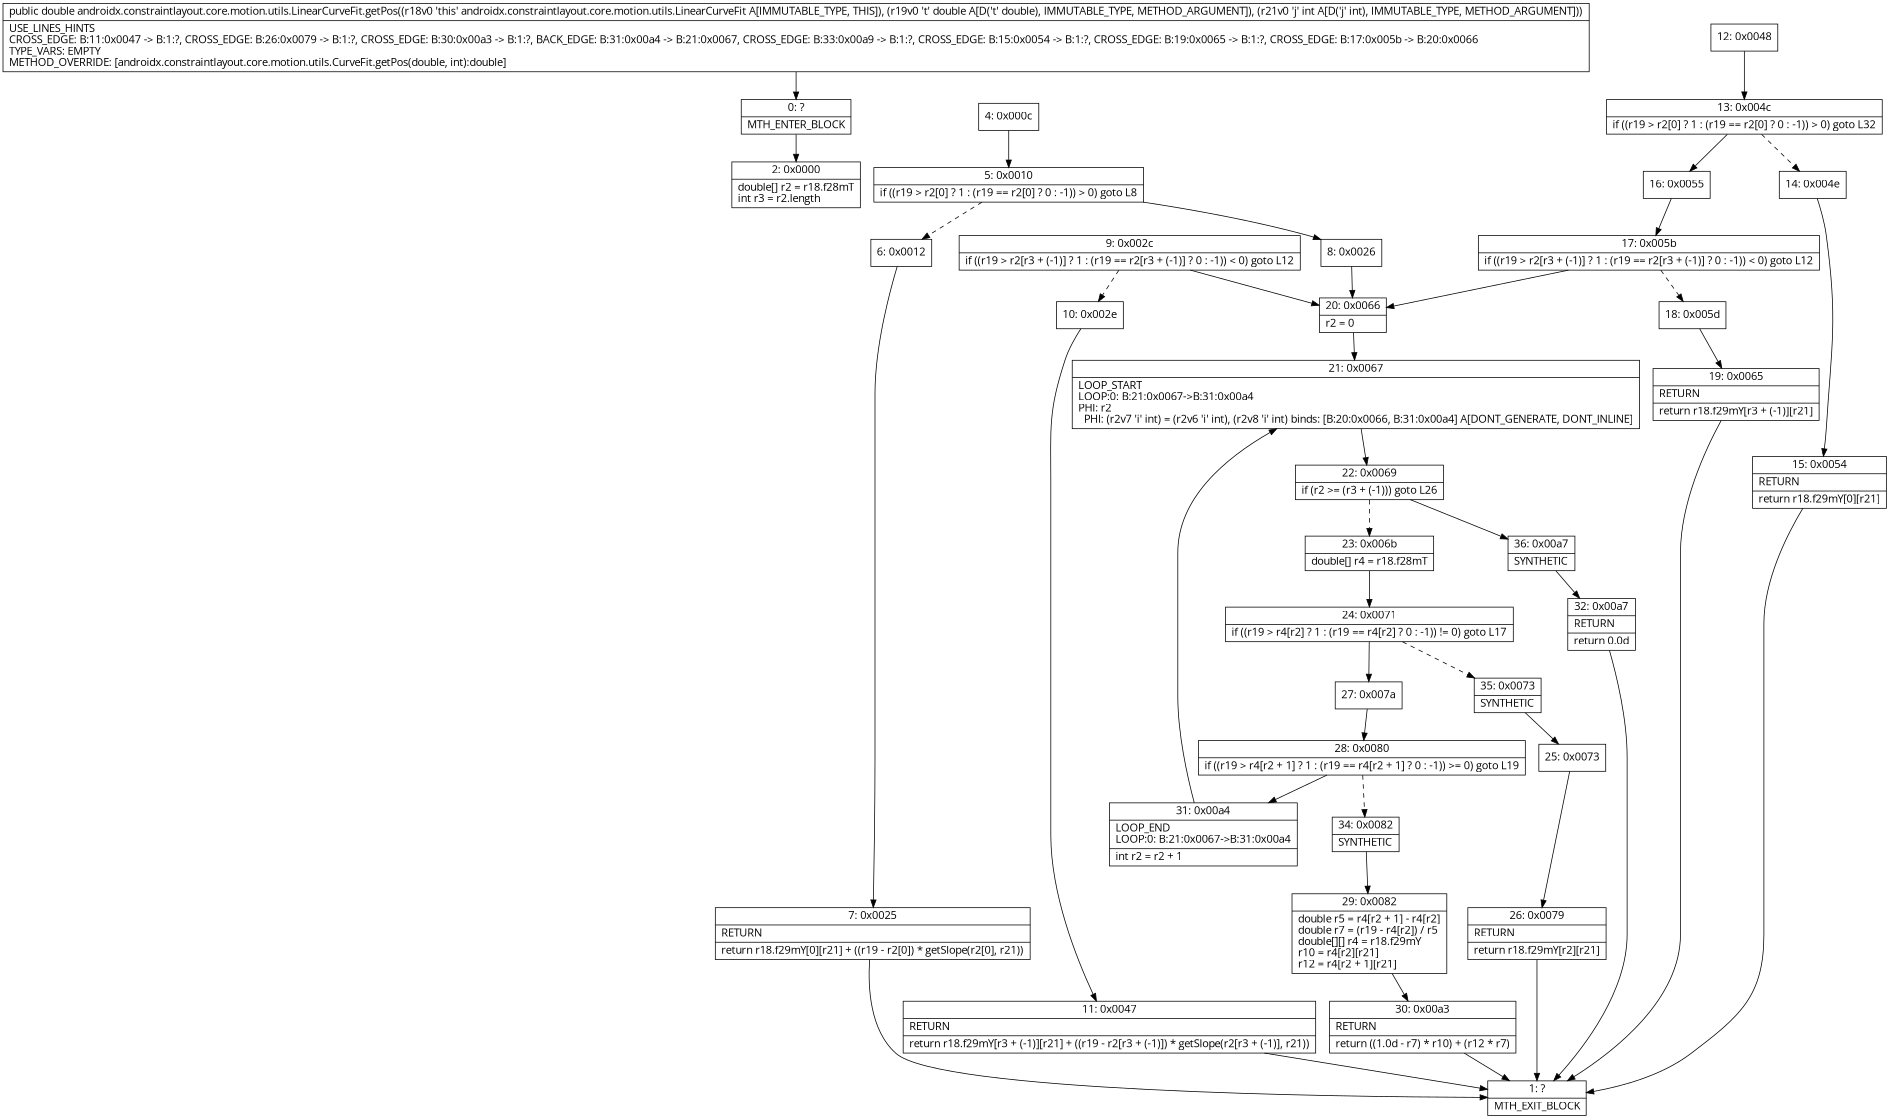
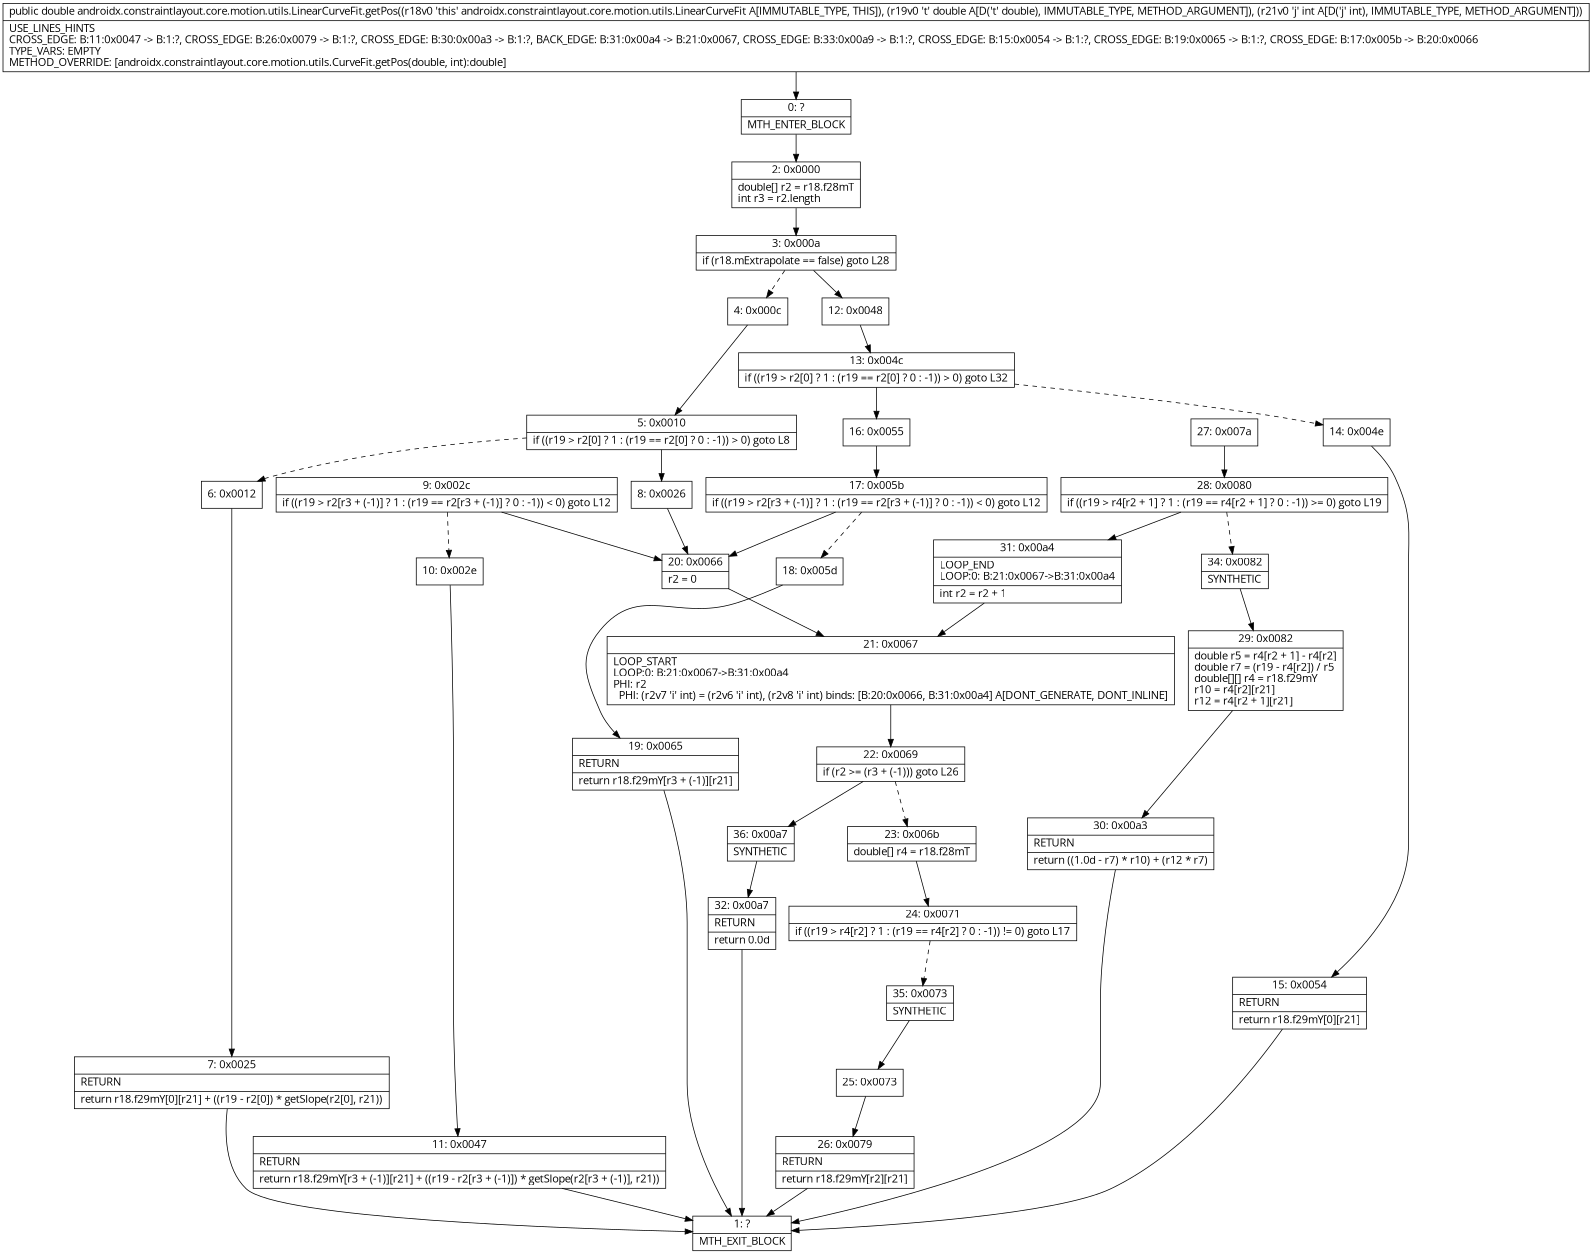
  digraph {
    fontname="Open Sans"
    node [fontname="Open Sans" shape=record]
    edge [fontname="Open Sans"]
    n1 [label="{0\:\ ?|MTH_ENTER_BLOCK\l}"]
    n2 [label="{2\:\ 0x0000|double[] r2 = r18.f28mT\lint r3 = r2.length\l}"]
+   n3 [label="{3\:\ 0x000a|if (r18.mExtrapolate == false) goto L28\l}"]
    n4 [label="{4\:\ 0x000c}"]
    n5 [label="{12\:\ 0x0048}"]
    n6 [label="{5\:\ 0x0010|if ((r19 \> r2[0] ? 1 : (r19 == r2[0] ? 0 : \-1)) \> 0) goto L8\l}"]
    n7 [label="{13\:\ 0x004c|if ((r19 \> r2[0] ? 1 : (r19 == r2[0] ? 0 : \-1)) \> 0) goto L32\l}"]
    n8 [label="{6\:\ 0x0012}"]
    n9 [label="{8\:\ 0x0026}"]
    n10 [label="{7\:\ 0x0025|RETURN\l|return r18.f29mY[0][r21] + ((r19 \- r2[0]) * getSlope(r2[0], r21))\l}"]
    n11 [label="{20\:\ 0x0066|r2 = 0\l}"]
    n12 [label="{1\:\ ?|MTH_EXIT_BLOCK\l}"]
    n13 [label="{9\:\ 0x002c|if ((r19 \> r2[r3 + (\-1)] ? 1 : (r19 == r2[r3 + (\-1)] ? 0 : \-1)) \< 0) goto L12\l}"]
    n14 [label="{10\:\ 0x002e}"]
    n15 [label="{11\:\ 0x0047|RETURN\l|return r18.f29mY[r3 + (\-1)][r21] + ((r19 \- r2[r3 + (\-1)]) * getSlope(r2[r3 + (\-1)], r21))\l}"]
    n16 [label="{21\:\ 0x0067|LOOP_START\lLOOP:0: B:21:0x0067\-\>B:31:0x00a4\lPHI: r2 \l  PHI: (r2v7 'i' int) = (r2v6 'i' int), (r2v8 'i' int) binds: [B:20:0x0066, B:31:0x00a4] A[DONT_GENERATE, DONT_INLINE]\l}"]
    n17 [label="{22\:\ 0x0069|if (r2 \>= (r3 + (\-1))) goto L26\l}"]
    n18 [label="{23\:\ 0x006b|double[] r4 = r18.f28mT\l}"]
    n19 [label="{36\:\ 0x00a7|SYNTHETIC\l}"]
    n20 [label="{24\:\ 0x0071|if ((r19 \> r4[r2] ? 1 : (r19 == r4[r2] ? 0 : \-1)) != 0) goto L17\l}"]
    n21 [label="{32\:\ 0x00a7|RETURN\l|return 0.0d\l}"]
    n22 [label="{27\:\ 0x007a}"]
    n23 [label="{35\:\ 0x0073|SYNTHETIC\l}"]
    n24 [label="{28\:\ 0x0080|if ((r19 \> r4[r2 + 1] ? 1 : (r19 == r4[r2 + 1] ? 0 : \-1)) \>= 0) goto L19\l}"]
    n25 [label="{25\:\ 0x0073}"]
    n26 [label="{31\:\ 0x00a4|LOOP_END\lLOOP:0: B:21:0x0067\-\>B:31:0x00a4\l|int r2 = r2 + 1\l}"]
    n27 [label="{34\:\ 0x0082|SYNTHETIC\l}"]
    n28 [label="{29\:\ 0x0082|double r5 = r4[r2 + 1] \- r4[r2]\ldouble r7 = (r19 \- r4[r2]) \/ r5\ldouble[][] r4 = r18.f29mY\lr10 = r4[r2][r21]\lr12 = r4[r2 + 1][r21]\l}"]
    n29 [label="{30\:\ 0x00a3|RETURN\l|return ((1.0d \- r7) * r10) + (r12 * r7)\l}"]
    n30 [label="{26\:\ 0x0079|RETURN\l|return r18.f29mY[r2][r21]\l}"]
    n31 [label="{14\:\ 0x004e}"]
    n32 [label="{16\:\ 0x0055}"]
    n33 [label="{15\:\ 0x0054|RETURN\l|return r18.f29mY[0][r21]\l}"]
    n34 [label="{17\:\ 0x005b|if ((r19 \> r2[r3 + (\-1)] ? 1 : (r19 == r2[r3 + (\-1)] ? 0 : \-1)) \< 0) goto L12\l}"]
    n35 [label="{18\:\ 0x005d}"]
    n36 [label="{19\:\ 0x0065|RETURN\l|return r18.f29mY[r3 + (\-1)][r21]\l}"]
    n37 [label="{public double androidx.constraintlayout.core.motion.utils.LinearCurveFit.getPos((r18v0 'this' androidx.constraintlayout.core.motion.utils.LinearCurveFit A[IMMUTABLE_TYPE, THIS]), (r19v0 't' double A[D('t' double), IMMUTABLE_TYPE, METHOD_ARGUMENT]), (r21v0 'j' int A[D('j' int), IMMUTABLE_TYPE, METHOD_ARGUMENT]))  | USE_LINES_HINTS\lCROSS_EDGE: B:11:0x0047 \-\> B:1:?, CROSS_EDGE: B:26:0x0079 \-\> B:1:?, CROSS_EDGE: B:30:0x00a3 \-\> B:1:?, BACK_EDGE: B:31:0x00a4 \-\> B:21:0x0067, CROSS_EDGE: B:33:0x00a9 \-\> B:1:?, CROSS_EDGE: B:15:0x0054 \-\> B:1:?, CROSS_EDGE: B:19:0x0065 \-\> B:1:?, CROSS_EDGE: B:17:0x005b \-\> B:20:0x0066\lTYPE_VARS: EMPTY\lMETHOD_OVERRIDE: [androidx.constraintlayout.core.motion.utils.CurveFit.getPos(double, int):double]\l}"]
    n1 -> n2
+   n2 -> n3
+   n3 -> n4 [style=dashed]
+   n3 -> n5
    n4 -> n6
    n5 -> n7
    n6 -> n8 [style=dashed]
    n6 -> n9
    n7 -> n31 [style=dashed]
    n7 -> n32
    n8 -> n10
    n9 -> n11
    n10 -> n12
    n11 -> n16
    n13 -> n11
    n13 -> n14 [style=dashed]
    n14 -> n15
    n15 -> n12
    n16 -> n17
    n17 -> n18 [style=dashed]
    n17 -> n19
    n18 -> n20
    n19 -> n21
-   n20 -> n22
    n20 -> n23 [style=dashed]
    n21 -> n12
    n22 -> n24
    n23 -> n25
    n24 -> n26
    n24 -> n27 [style=dashed]
    n25 -> n30
    n26 -> n16
    n27 -> n28
    n28 -> n29
    n29 -> n12
    n30 -> n12
    n31 -> n33
    n32 -> n34
    n33 -> n12
    n34 -> n11
    n34 -> n35 [style=dashed]
    n35 -> n36
    n36 -> n12
    n37 -> n1
  }
